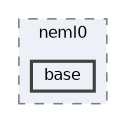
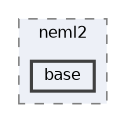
  digraph {
    compound=true
    n1 [color=grey25 fillcolor="#edf0f7" fontname=Helvetica fontsize=10 height=0.2 label=base shape=box style="filled,bold" width=0.4]
    subgraph cluster_1 {
      bgcolor="#edf0f7"
      fontname=Helvetica
      fontsize=10
-     label=neml0
+     label=neml2
      pencolor=grey50
      style="filled,dashed"
      n1
    }
  }
